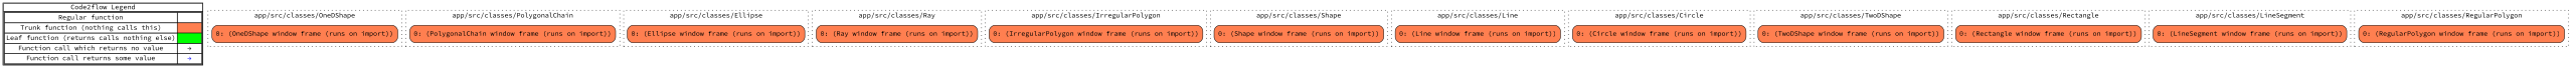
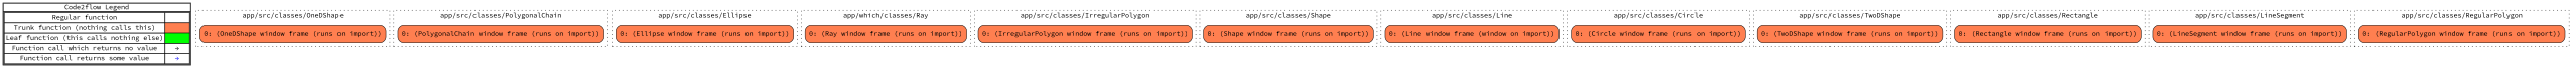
  digraph {
    concentrate=true
    fontname="Source Code Pro"
    node [shape=rect fontname="Source Code Pro" fillcolor=coral splines=ortho style="rounded,filled"]
-   n1 [label=< 				<table cellspacing="0" cellpadding="0" border="1"><tr><td>Code2flow Legend</td></tr><tr><td> 				<table cellspacing="0"> 				<tr><td>Regular function</td><td width="50px"></td></tr> 				<tr><td>Trunk function (nothing calls this)</td><td bgcolor='coral'></td></tr> 				<tr><td>Leaf function (returns calls nothing else)</td><td bgcolor='green'></td></tr> 				<tr><td>Function call which returns no value</td><td>&#8594;</td></tr> 				<tr><td>Function call returns some value</td><td><font color='blue'>&#8594;</font></td></tr> 				</table></td></tr></table> 				> margin=0 shape=none fillcolor="" splines="" style=""]
+   n1 [label=< 				<table cellspacing="0" cellpadding="0" border="1"><tr><td>Code2flow Legend</td></tr><tr><td> 				<table cellspacing="0"> 				<tr><td>Regular function</td><td width="50px"></td></tr> 				<tr><td>Trunk function (nothing calls this)</td><td bgcolor='coral'></td></tr> 				<tr><td>Leaf function (this calls nothing else)</td><td bgcolor='green'></td></tr> 				<tr><td>Function call which returns no value</td><td>&#8594;</td></tr> 				<tr><td>Function call returns some value</td><td><font color='blue'>&#8594;</font></td></tr> 				</table></td></tr></table> 				> margin=0 shape=none fillcolor="" splines="" style=""]
    n2 [label="0: (OneDShape window frame (runs on import))"]
    n3 [label="0: (PolygonalChain window frame (runs on import))"]
    n4 [label="0: (Ellipse window frame (runs on import))"]
    n5 [label="0: (Ray window frame (runs on import))"]
    n6 [label="0: (IrregularPolygon window frame (runs on import))"]
    n7 [label="0: (Shape window frame (runs on import))"]
-   n8 [label="0: (Line window frame (runs on import))"]
+   n8 [label="0: (Line window frame (window on import))"]
    n9 [label="0: (Circle window frame (runs on import))"]
    n10 [label="0: (TwoDShape window frame (runs on import))"]
    n11 [label="0: (Rectangle window frame (runs on import))"]
    n12 [label="0: (LineSegment window frame (runs on import))"]
    n13 [label="0: (RegularPolygon window frame (runs on import))"]
    subgraph sub_1 {
      label=legend
      rank=min
      n1
    }
    subgraph cluster_2 {
      color=black
      label="app/src/classes/OneDShape"
      style=dotted
      n2
    }
    subgraph cluster_3 {
      color=black
      label="app/src/classes/PolygonalChain"
      style=dotted
      n3
    }
    subgraph cluster_4 {
      color=black
      label="app/src/classes/Ellipse"
      style=dotted
      n4
    }
    subgraph cluster_5 {
      color=black
-     label="app/src/classes/Ray"
+     label="app/which/classes/Ray"
      style=dotted
      n5
    }
    subgraph cluster_6 {
      color=black
      label="app/src/classes/IrregularPolygon"
      style=dotted
      n6
    }
    subgraph cluster_7 {
      color=black
      label="app/src/classes/Shape"
      style=dotted
      n7
    }
    subgraph cluster_8 {
      color=black
      label="app/src/classes/Line"
      style=dotted
      n8
    }
    subgraph cluster_9 {
      color=black
      label="app/src/classes/Circle"
      style=dotted
      n9
    }
    subgraph cluster_10 {
      color=black
      label="app/src/classes/TwoDShape"
      style=dotted
      n10
    }
    subgraph cluster_11 {
      color=black
      label="app/src/classes/Rectangle"
      style=dotted
      n11
    }
    subgraph cluster_12 {
      color=black
      label="app/src/classes/LineSegment"
      style=dotted
      n12
    }
    subgraph cluster_13 {
      color=black
      label="app/src/classes/RegularPolygon"
      style=dotted
      n13
    }
  }
